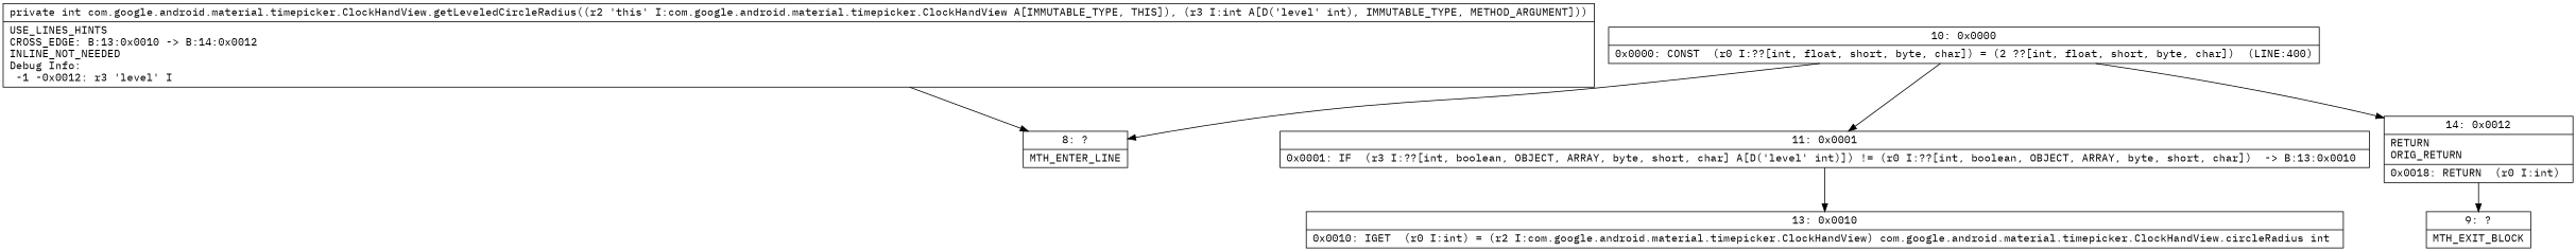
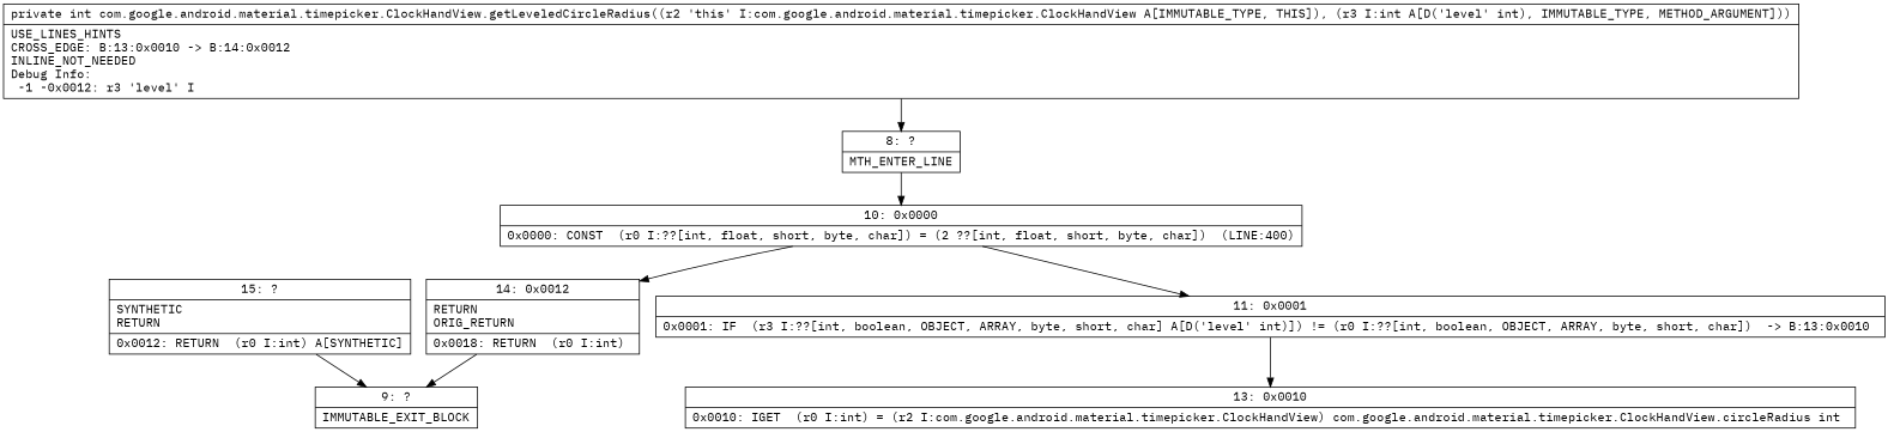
  digraph {
    fontname="IBM Plex Mono"
    node [fontname="IBM Plex Mono" shape=record]
    edge [fontname="IBM Plex Mono"]
    n1 [label="{8\:\ ?|MTH_ENTER_LINE\l}"]
    n2 [label="{10\:\ 0x0000|0x0000: CONST  (r0 I:??[int, float, short, byte, char]) = (2 ??[int, float, short, byte, char])  (LINE:400)\l}"]
    n3 [label="{11\:\ 0x0001|0x0001: IF  (r3 I:??[int, boolean, OBJECT, ARRAY, byte, short, char] A[D('level' int)]) != (r0 I:??[int, boolean, OBJECT, ARRAY, byte, short, char])  \-\> B:13:0x0010 \l}"]
    n4 [label="{14\:\ 0x0012|RETURN\lORIG_RETURN\l|0x0018: RETURN  (r0 I:int) \l}"]
    n5 [label="{13\:\ 0x0010|0x0010: IGET  (r0 I:int) = (r2 I:com.google.android.material.timepicker.ClockHandView) com.google.android.material.timepicker.ClockHandView.circleRadius int \l}"]
-   n7 [label="{9\:\ ?|MTH_EXIT_BLOCK\l}"]
+   n6 [label="{15\:\ ?|SYNTHETIC\lRETURN\l|0x0012: RETURN  (r0 I:int) A[SYNTHETIC]\l}"]
+   n7 [label="{9\:\ ?|IMMUTABLE_EXIT_BLOCK\l}"]
    n8 [label="{private int com.google.android.material.timepicker.ClockHandView.getLeveledCircleRadius((r2 'this' I:com.google.android.material.timepicker.ClockHandView A[IMMUTABLE_TYPE, THIS]), (r3 I:int A[D('level' int), IMMUTABLE_TYPE, METHOD_ARGUMENT]))  | USE_LINES_HINTS\lCROSS_EDGE: B:13:0x0010 \-\> B:14:0x0012\lINLINE_NOT_NEEDED\lDebug Info:\l  \-1 \-0x0012: r3 'level' I\l}"]
-   n2 -> n1
+   n1 -> n2
    n2 -> n3
    n2 -> n4
    n3 -> n5
    n4 -> n7
+   n6 -> n7
    n8 -> n1
  }
